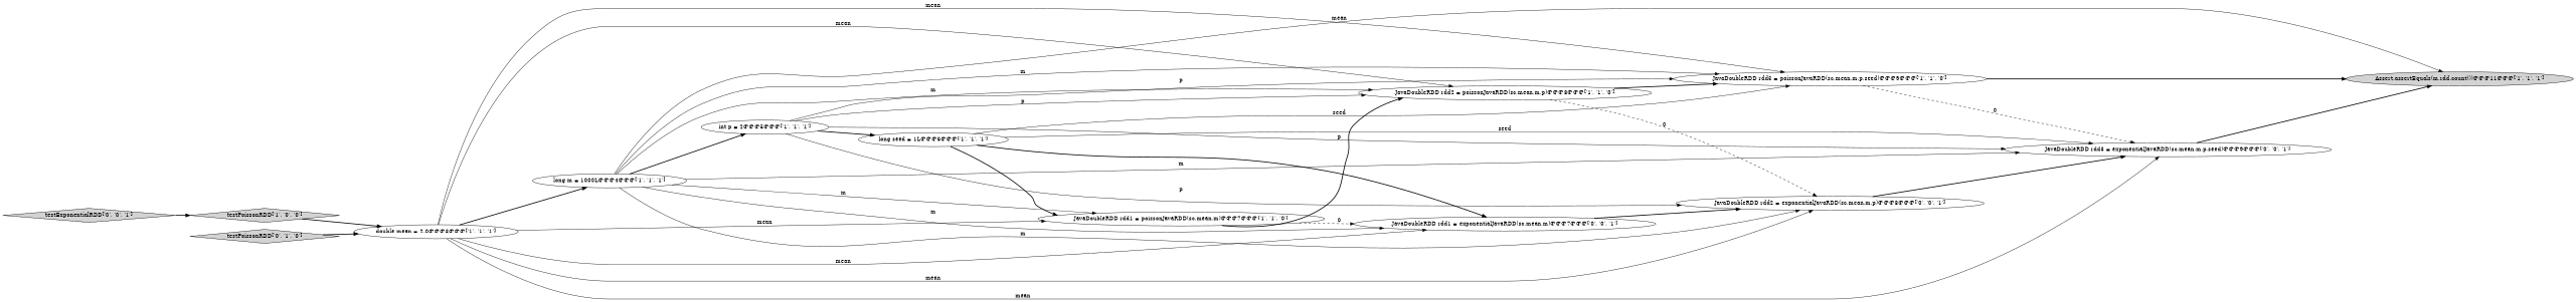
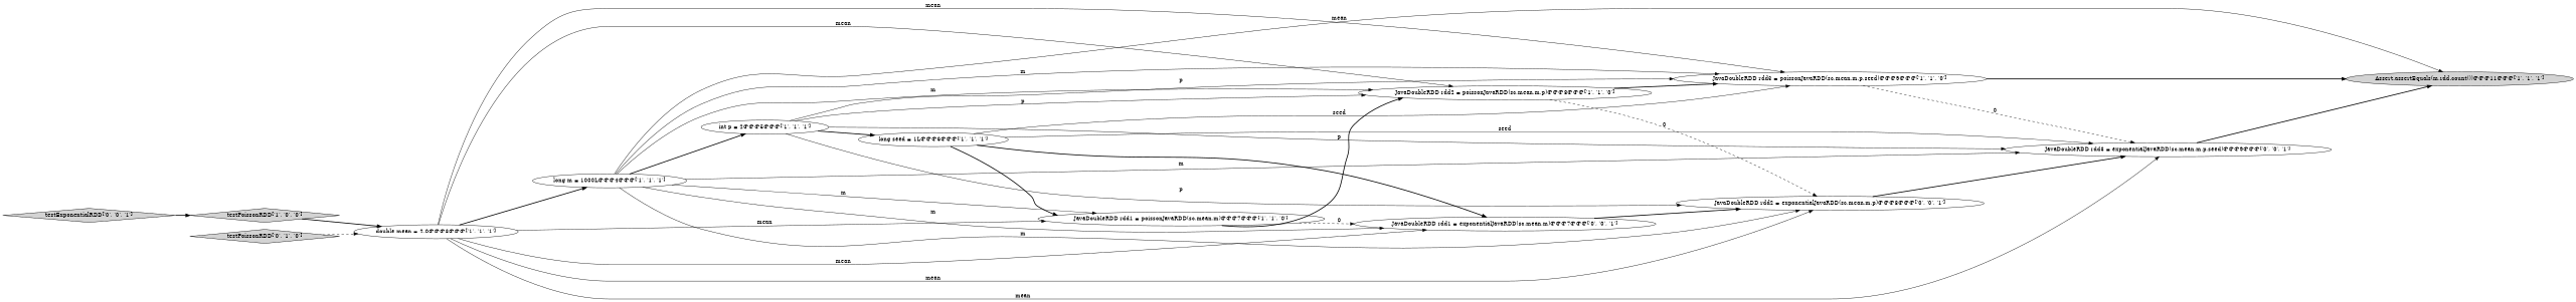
  digraph {
    rankdir=LR
    node [fillcolor=white shape=ellipse style=filled]
    edge [style=solid]
    n1 [label="long seed = 1L@@@6@@@['1', '1', '1']"]
    n2 [label="JavaDoubleRDD rdd1 = exponentialJavaRDD(sc,mean,m)@@@7@@@['0', '0', '1']"]
    n3 [label="JavaDoubleRDD rdd1 = poissonJavaRDD(sc,mean,m)@@@7@@@['1', '1', '0']"]
    n4 [label="JavaDoubleRDD rdd3 = poissonJavaRDD(sc,mean,m,p,seed)@@@9@@@['1', '1', '0']"]
    n5 [label="JavaDoubleRDD rdd3 = exponentialJavaRDD(sc,mean,m,p,seed)@@@9@@@['0', '0', '1']"]
    n6 [label="JavaDoubleRDD rdd2 = exponentialJavaRDD(sc,mean,m,p)@@@8@@@['0', '0', '1']"]
    n7 [label="JavaDoubleRDD rdd2 = poissonJavaRDD(sc,mean,m,p)@@@8@@@['1', '1', '0']"]
    n8 [fillcolor=lightgray label="Assert.assertEquals(m,rdd.count())@@@11@@@['1', '1', '1']"]
    n9 [fillcolor=lightgray label="testPoissonRDD['1', '0', '0']" shape=diamond]
    n10 [label="double mean = 2.0@@@3@@@['1', '1', '1']"]
    n11 [label="long m = 1000L@@@4@@@['1', '1', '1']"]
    n12 [fillcolor=lightgray label="testExponentialRDD['0', '0', '1']" shape=diamond]
    n13 [fillcolor=lightgray label="testPoissonRDD['0', '1', '0']" shape=diamond]
    n14 [label="int p = 2@@@5@@@['1', '1', '1']"]
    n1 -> n2 [style=bold]
    n1 -> n3 [style=bold]
    n1 -> n4 [label=seed]
    n1 -> n5 [label=seed]
    n2 -> n6 [style=bold]
    n3 -> n2 [label=0 style=dashed]
    n3 -> n7 [style=bold]
    n4 -> n5 [label=0 style=dashed]
    n4 -> n8 [style=bold]
    n5 -> n8 [style=bold]
    n6 -> n5 [style=bold]
    n7 -> n4 [style=bold]
    n7 -> n6 [label=0 style=dashed]
    n9 -> n10 [style=bold]
    n10 -> n2 [label=mean]
    n10 -> n3 [label=mean]
    n10 -> n4 [label=mean]
    n10 -> n5 [label=mean]
    n10 -> n6 [label=mean]
    n10 -> n7 [label=mean]
    n10 -> n11 [style=bold]
    n11 -> n2 [label=m]
    n11 -> n3 [label=m]
    n11 -> n4 [label=m]
    n11 -> n5 [label=m]
    n11 -> n6 [label=m]
    n11 -> n7 [label=m]
    n11 -> n8 [label=mean]
    n11 -> n14 [style=bold]
    n12 -> n9 [style=bold]
-   n13 -> n10 [style=bold]
+   n13 -> n10 [style=dashed]
    n14 -> n1 [style=bold]
    n14 -> n4 [label=p]
    n14 -> n5 [label=p]
    n14 -> n6 [label=p]
    n14 -> n7 [label=p]
  }
